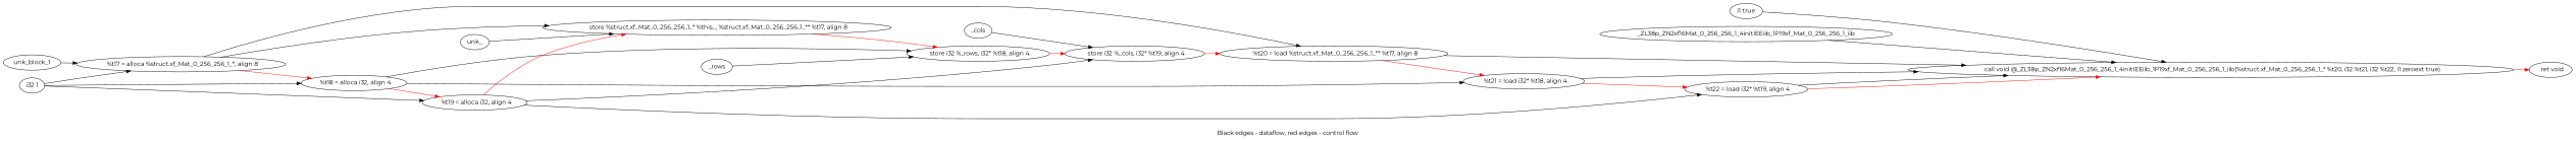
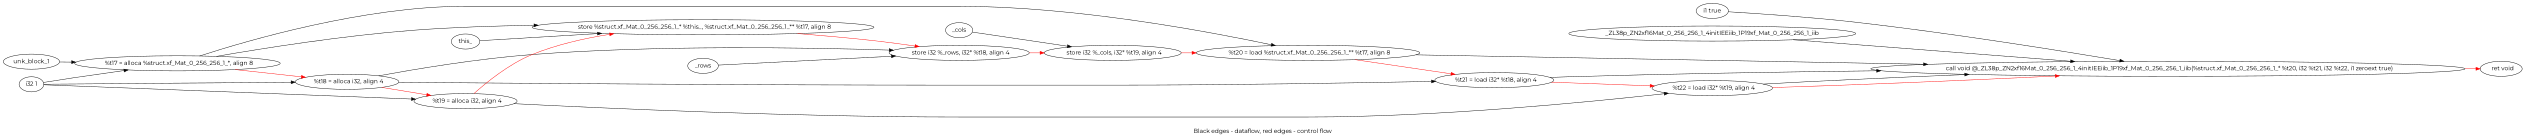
  digraph {
    compound=true
    fontname=Montserrat
    label="Black edges - dataflow, red edges - control flow"
    rankdir=LR
    node [fontname=Montserrat]
    edge [fontname=Montserrat]
    n1 [label="  %t17 = alloca %struct.xf_Mat_0_256_256_1_*, align 8"]
    n2 [label="  %t18 = alloca i32, align 4"]
    n3 [label="  store %struct.xf_Mat_0_256_256_1_* %this_, %struct.xf_Mat_0_256_256_1_** %t17, align 8"]
    n4 [label="  %t20 = load %struct.xf_Mat_0_256_256_1_** %t17, align 8"]
    n5 [label="  %t19 = alloca i32, align 4"]
    n6 [label="  store i32 %_rows, i32* %t18, align 4"]
    n7 [label="  %t21 = load i32* %t18, align 4"]
    n8 [label="  call void @_ZL38p_ZN2xf16Mat_0_256_256_1_4initIEEiib_1P19xf_Mat_0_256_256_1_iib(%struct.xf_Mat_0_256_256_1_* %t20, i32 %t21, i32 %t22, i1 zeroext true)"]
    n9 [label="  store i32 %_cols, i32* %t19, align 4"]
    n10 [label="  %t22 = load i32* %t19, align 4"]
    n11 [label="  ret void"]
    unk_block_1
    "i32 1"
-   this_ [label=unk_]
+   this_
    _rows
    _cols
    "i1 true"
    _ZL38p_ZN2xf16Mat_0_256_256_1_4initIEEiib_1P19xf_Mat_0_256_256_1_iib
    n1 -> n2 [color=red weight=2]
    n1 -> n3
    n1 -> n4
    n2 -> n5 [color=red weight=2]
    n2 -> n6
    n2 -> n7
    n3 -> n6 [color=red weight=2]
    n4 -> n7 [color=red weight=2]
    n4 -> n8
    n5 -> n3 [color=red weight=2]
-   n5 -> n9
    n5 -> n10
    n6 -> n9 [color=red weight=2]
    n7 -> n8
    n7 -> n10 [color=red weight=2]
    n8 -> n11 [color=red weight=2]
    n9 -> n4 [color=red weight=2]
    n10 -> n8 [color=red weight=2]
    n10 -> n8
    unk_block_1 -> n1 [color=black]
    "i32 1" -> n1
    "i32 1" -> n2
    "i32 1" -> n5
    this_ -> n3
    _rows -> n6
    _cols -> n9
    "i1 true" -> n8
    _ZL38p_ZN2xf16Mat_0_256_256_1_4initIEEiib_1P19xf_Mat_0_256_256_1_iib -> n8
  }
